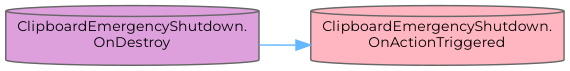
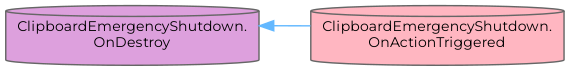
  digraph {
    rankdir=LR
    fontname=Montserrat
    node [fontname=Montserrat fontsize=10 shape=cylinder style=filled]
    n1 [color=gray40 fillcolor=plum fontcolor=black height=0.2 label="ClipboardEmergencyShutdown.\lOnDestroy" width=0.4]
    n2 [color=grey40 fillcolor=lightpink height=0.2 label="ClipboardEmergencyShutdown.\lOnActionTriggered" width=0.4]
-   n1 -> n2 [color=steelblue1 fontname=Montserrat fontsize=10 labelfontname=Helvetica labelfontsize=10 style=solid]
+   n2 -> n1 [color=steelblue1 fontname=Montserrat fontsize=10 labelfontname=Helvetica labelfontsize=10 style=solid]
  }
